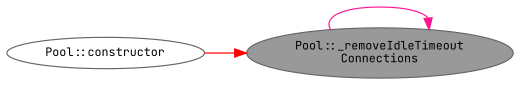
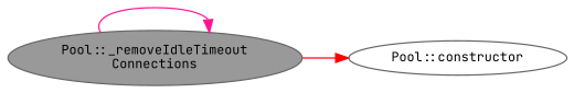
  digraph {
    rankdir=RL
    fontname="JetBrains Mono"
    node [fontname="JetBrains Mono" fontsize=10 shape=ellipse style=filled]
    edge [dir=back fontname="JetBrains Mono" fontsize=10 labelfontname=Helvetica labelfontsize=10 style=solid]
    n1 [color=gray40 fillcolor=grey60 fontcolor=black height=0.2 label="Pool::_removeIdleTimeout\lConnections" width=0.4]
    n2 [color=grey40 fillcolor=white height=0.2 label="Pool::constructor" width=0.4]
    n1 -> n1 [color=deeppink]
-   n1 -> n2 [color=red]
+   n2 -> n1 [color=red]
  }
